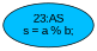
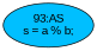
  strict digraph {
    fontname="Liberation Sans"
-   n1 [ast="<pyverilog.vparser.ast.Assign object at 0x7fadcd3d2350>" def_var="['s']" fillcolor=deepskyblue label="23:AS\ns = a % b;" statements="[]" style=filled typ=Assign use_var="['a', 'b']" fontname="Liberation Sans"]
+   n1 [ast="<pyverilog.vparser.ast.Assign object at 0x7fadcd3d2350>" def_var="['s']" fillcolor=deepskyblue label="93:AS\ns = a % b;" statements="[]" style=filled typ=Assign use_var="['a', 'b']" fontname="Liberation Sans"]
  }
